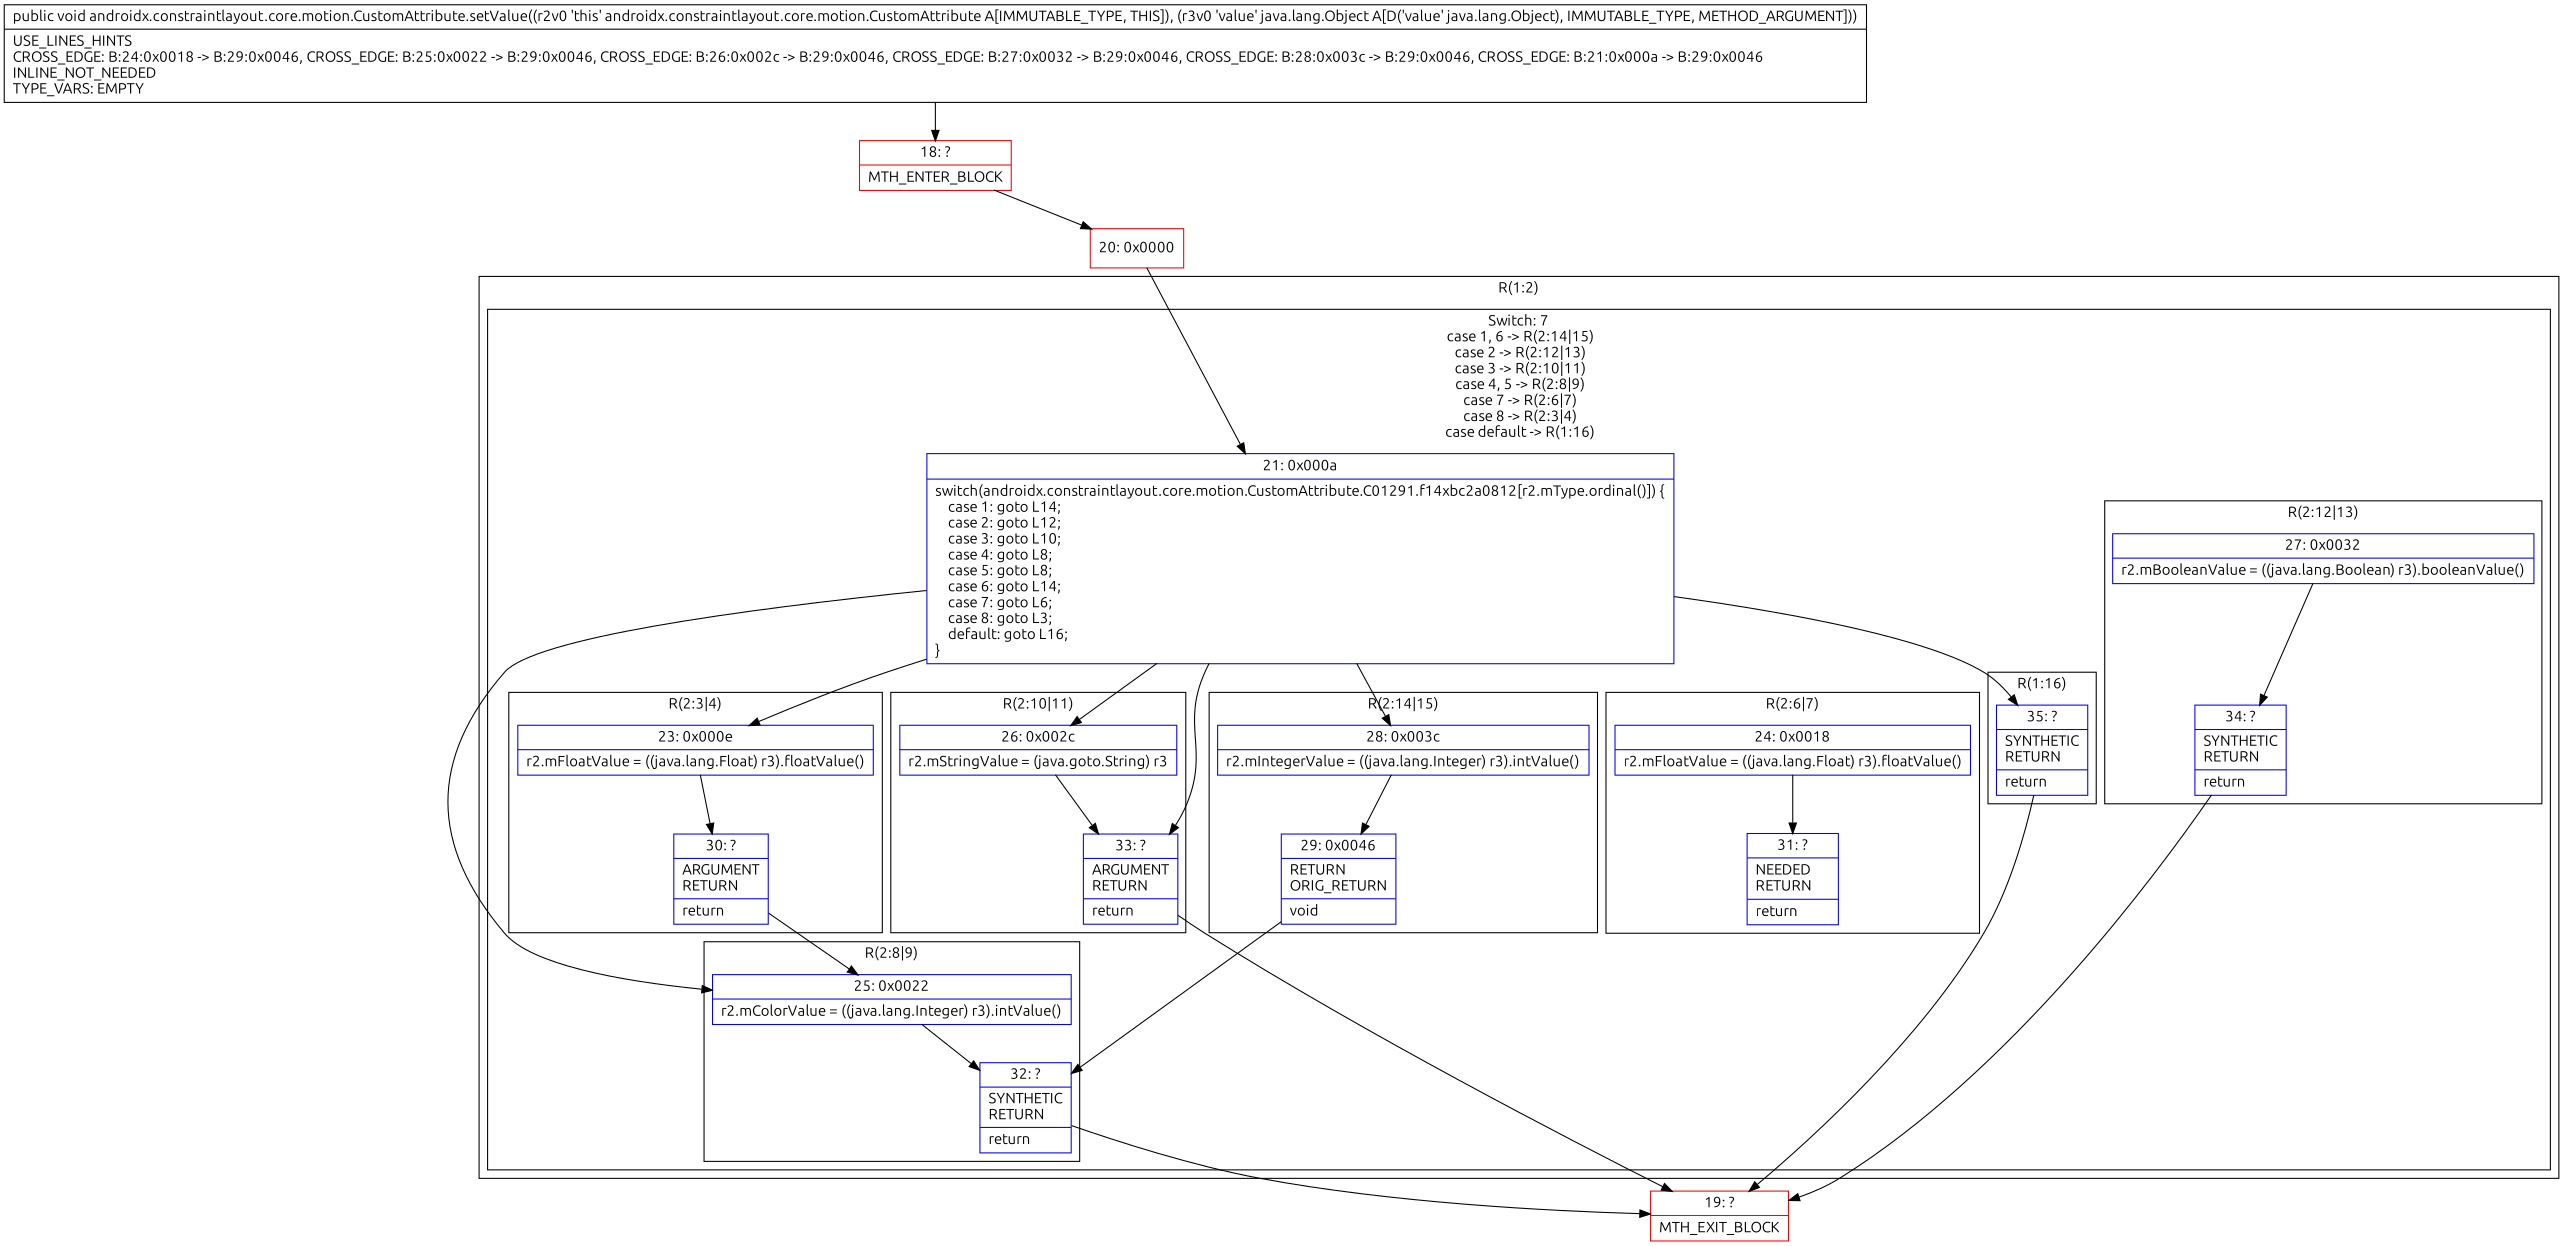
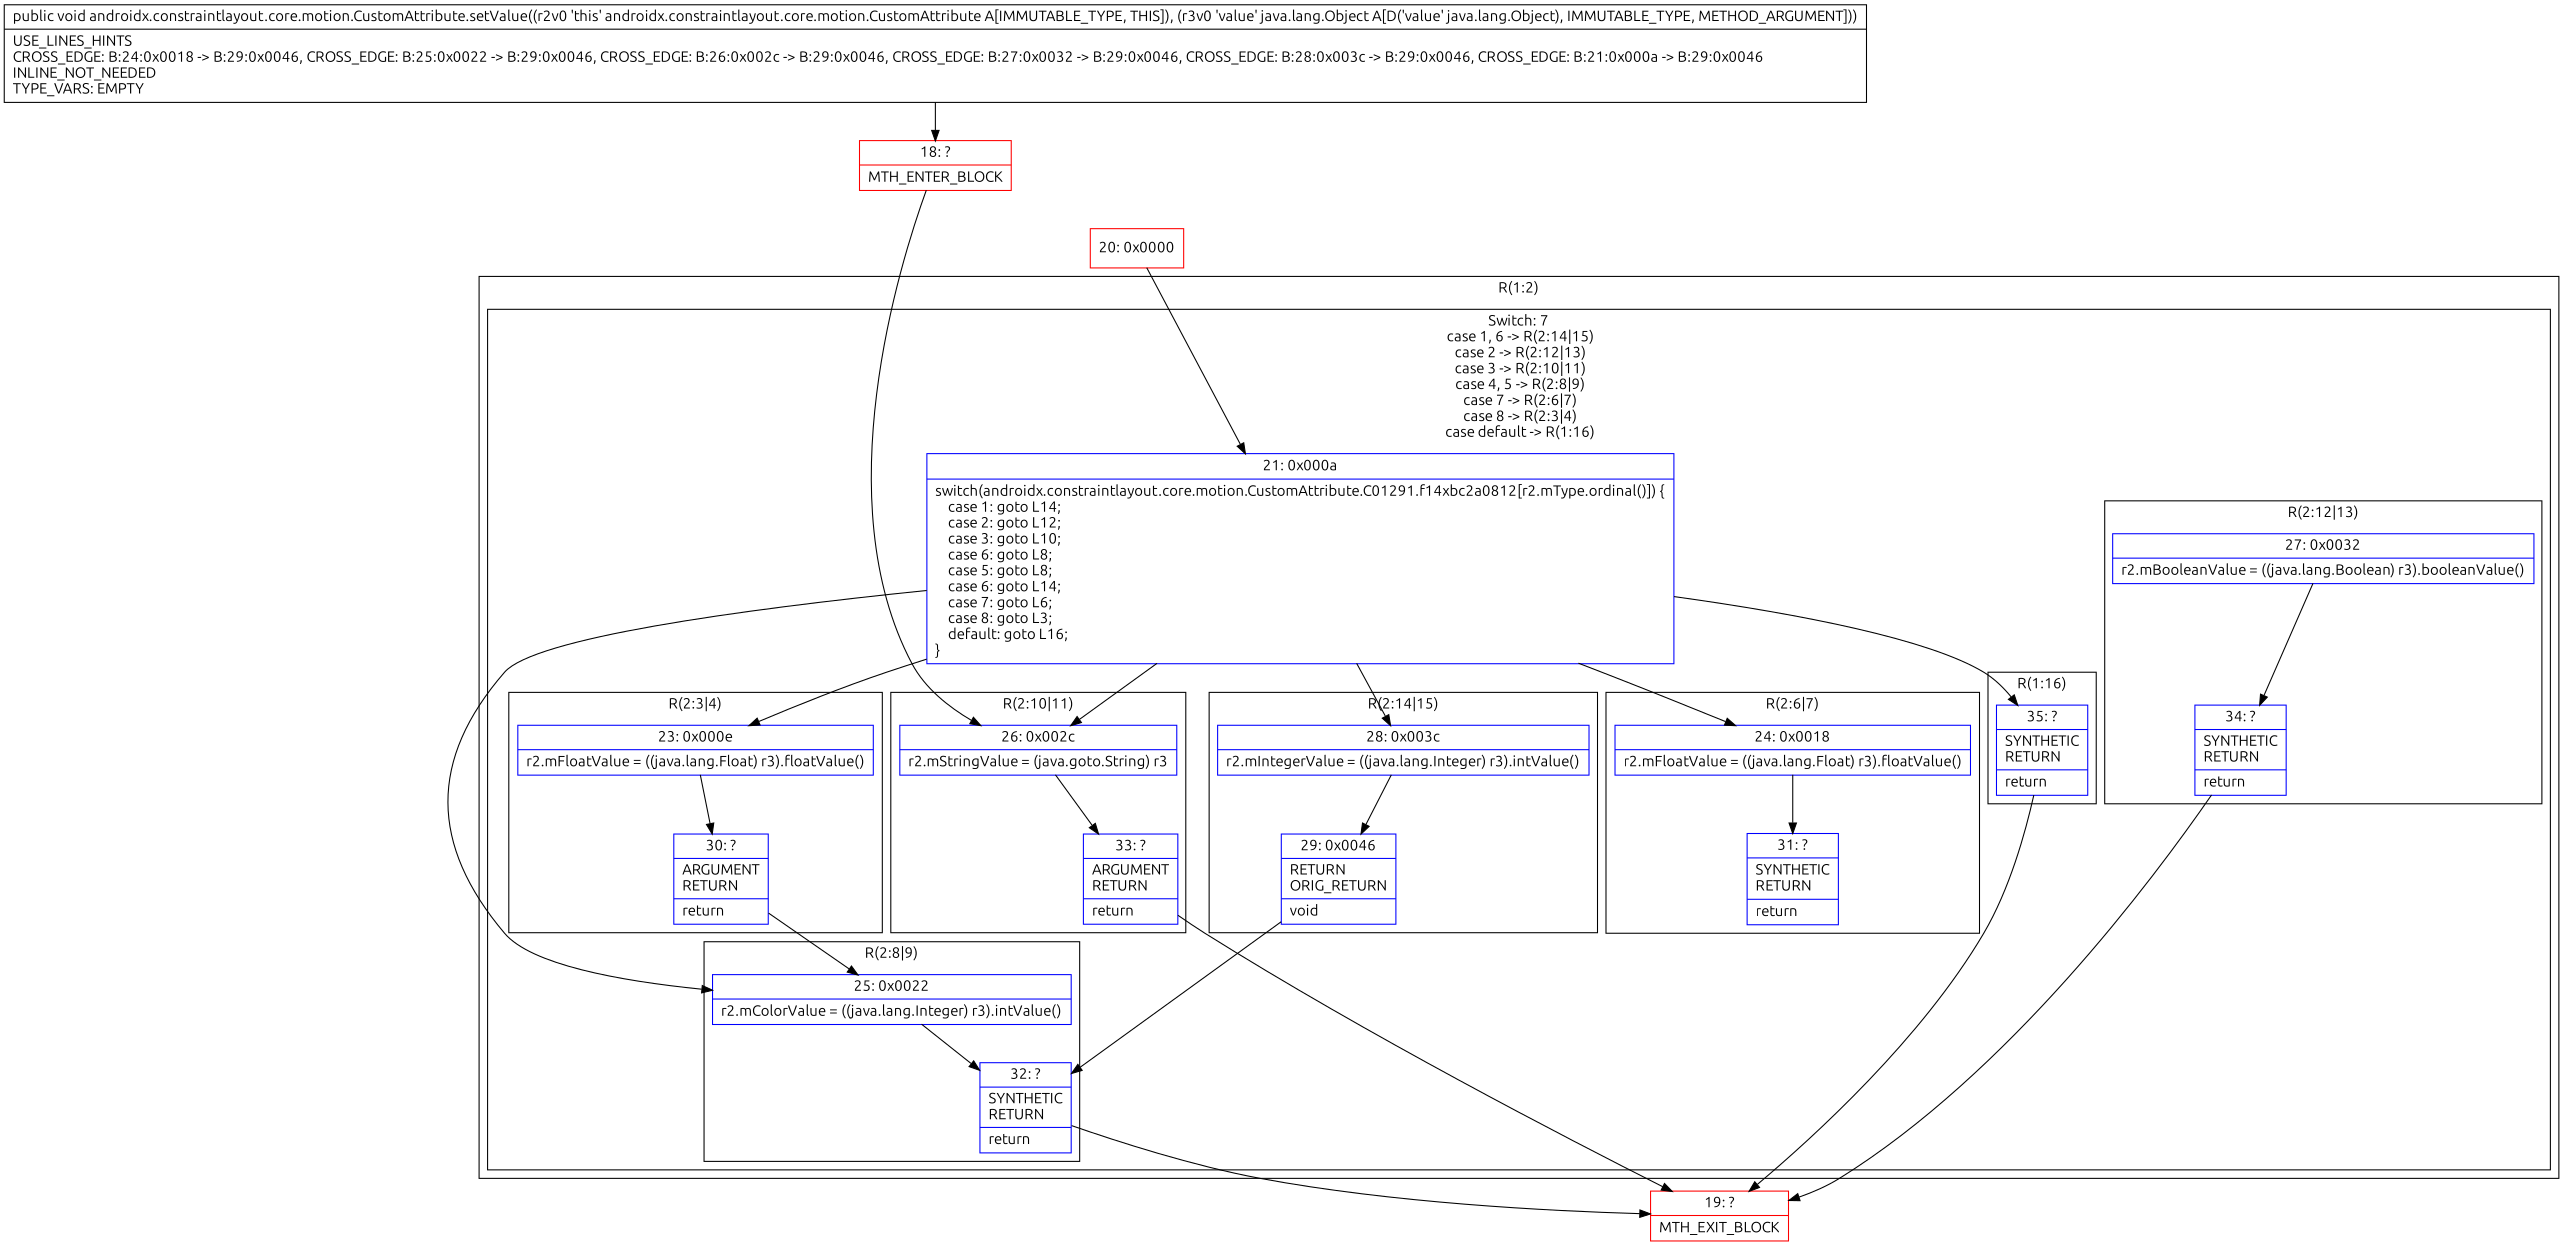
  digraph {
    fontname=Ubuntu
    node [color=blue fontname=Ubuntu shape=record]
    edge [fontname=Ubuntu]
    n1 [label="{28\:\ 0x003c|r2.mIntegerValue = ((java.lang.Integer) r3).intValue()\l}"]
    n2 [label="{29\:\ 0x0046|RETURN\lORIG_RETURN\l|void\l}"]
    n3 [label="{27\:\ 0x0032|r2.mBooleanValue = ((java.lang.Boolean) r3).booleanValue()\l}"]
    n4 [label="{34\:\ ?|SYNTHETIC\lRETURN\l|return\l}"]
    n5 [label="{26\:\ 0x002c|r2.mStringValue = (java.goto.String) r3\l}"]
    n6 [label="{33\:\ ?|ARGUMENT\lRETURN\l|return\l}"]
    n7 [label="{25\:\ 0x0022|r2.mColorValue = ((java.lang.Integer) r3).intValue()\l}"]
    n8 [label="{32\:\ ?|SYNTHETIC\lRETURN\l|return\l}"]
    n9 [label="{24\:\ 0x0018|r2.mFloatValue = ((java.lang.Float) r3).floatValue()\l}"]
-   n10 [label="{31\:\ ?|NEEDED\lRETURN\l|return\l}"]
+   n10 [label="{31\:\ ?|SYNTHETIC\lRETURN\l|return\l}"]
    n11 [label="{23\:\ 0x000e|r2.mFloatValue = ((java.lang.Float) r3).floatValue()\l}"]
    n12 [label="{30\:\ ?|ARGUMENT\lRETURN\l|return\l}"]
    n13 [label="{35\:\ ?|SYNTHETIC\lRETURN\l|return\l}"]
-   n14 [label="{21\:\ 0x000a|switch(androidx.constraintlayout.core.motion.CustomAttribute.C01291.f14xbc2a0812[r2.mType.ordinal()]) \{\l    case 1: goto L14;\l    case 2: goto L12;\l    case 3: goto L10;\l    case 4: goto L8;\l    case 5: goto L8;\l    case 6: goto L14;\l    case 7: goto L6;\l    case 8: goto L3;\l    default: goto L16;\l\}\l}"]
+   n14 [label="{21\:\ 0x000a|switch(androidx.constraintlayout.core.motion.CustomAttribute.C01291.f14xbc2a0812[r2.mType.ordinal()]) \{\l    case 1: goto L14;\l    case 2: goto L12;\l    case 3: goto L10;\l    case 6: goto L8;\l    case 5: goto L8;\l    case 6: goto L14;\l    case 7: goto L6;\l    case 8: goto L3;\l    default: goto L16;\l\}\l}"]
    n15 [color=red label="{19\:\ ?|MTH_EXIT_BLOCK\l}"]
    n16 [color=red label="{18\:\ ?|MTH_ENTER_BLOCK\l}"]
    n17 [color=red label="{20\:\ 0x0000}"]
    n18 [label="{public void androidx.constraintlayout.core.motion.CustomAttribute.setValue((r2v0 'this' androidx.constraintlayout.core.motion.CustomAttribute A[IMMUTABLE_TYPE, THIS]), (r3v0 'value' java.lang.Object A[D('value' java.lang.Object), IMMUTABLE_TYPE, METHOD_ARGUMENT]))  | USE_LINES_HINTS\lCROSS_EDGE: B:24:0x0018 \-\> B:29:0x0046, CROSS_EDGE: B:25:0x0022 \-\> B:29:0x0046, CROSS_EDGE: B:26:0x002c \-\> B:29:0x0046, CROSS_EDGE: B:27:0x0032 \-\> B:29:0x0046, CROSS_EDGE: B:28:0x003c \-\> B:29:0x0046, CROSS_EDGE: B:21:0x000a \-\> B:29:0x0046\lINLINE_NOT_NEEDED\lTYPE_VARS: EMPTY\l}" color=""]
    subgraph cluster_1 {
      label="R(1:2)"
      subgraph cluster_2 {
        label="Switch: 7\n case 1, 6 -> R(2:14|15)\n case 2 -> R(2:12|13)\n case 3 -> R(2:10|11)\n case 4, 5 -> R(2:8|9)\n case 7 -> R(2:6|7)\n case 8 -> R(2:3|4)\n case default -> R(1:16)"
        n14
        subgraph cluster_3 {
          label="R(2:14|15)"
          n1
          n2
        }
        subgraph cluster_4 {
          label="R(2:12|13)"
          n3
          n4
        }
        subgraph cluster_5 {
          label="R(2:10|11)"
          n5
          n6
        }
        subgraph cluster_6 {
          label="R(2:8|9)"
          n7
          n8
        }
        subgraph cluster_7 {
          label="R(2:6|7)"
          n9
          n10
        }
        subgraph cluster_8 {
          label="R(2:3|4)"
          n11
          n12
        }
        subgraph cluster_9 {
          label="R(1:16)"
          n13
        }
      }
    }
    n1 -> n2
    n2 -> n8
    n3 -> n4
    n4 -> n15
    n5 -> n6
    n6 -> n15
    n7 -> n8
    n8 -> n15
    n9 -> n10
    n11 -> n12
    n12 -> n7
    n13 -> n15
    n14 -> n1
    n14 -> n5
    n14 -> n7
-   n14 -> n6
+   n14 -> n9
    n14 -> n11
    n14 -> n13
-   n16 -> n17
+   n16 -> n5
    n17 -> n14
    n18 -> n16
  }
